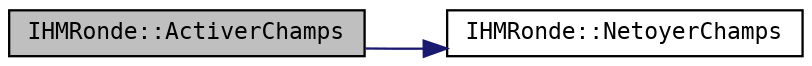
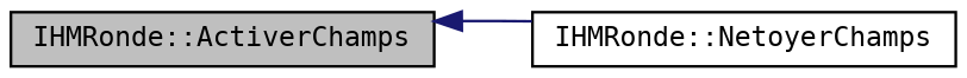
  digraph {
    rankdir=LR
    fontname="DejaVu Sans Mono"
    node [color=black fontname="DejaVu Sans Mono" fontsize=10 shape=record style=filled]
    n1 [fillcolor=grey75 fontcolor=black height=0.2 label="IHMRonde::ActiverChamps" width=0.4]
    n2 [fillcolor=white height=0.2 label="IHMRonde::NetoyerChamps" width=0.4]
-   n1 -> n2 [color=midnightblue fontname="DejaVu Sans Mono" fontsize=10 labelfontname=Helvetica labelfontsize=10 style=solid]
+   n2 -> n1 [color=midnightblue fontname="DejaVu Sans Mono" fontsize=10 labelfontname=Helvetica labelfontsize=10 style=solid]
  }
